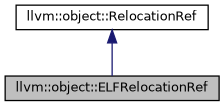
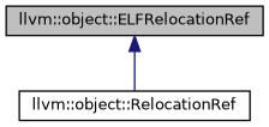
  digraph {
    node [color=black fontname=Helvetica fontsize=10 shape=box]
    n1 [fillcolor=grey75 fontcolor=black height=0.2 label="llvm::object::ELFRelocationRef" style=filled width=0.4]
    n2 [height=0.2 label="llvm::object::RelocationRef" width=0.4]
-   n2 -> n1 [color=midnightblue dir=back fontname=Helvetica fontsize=10 labelfontname=Helvetica labelfontsize=10 style=solid]
+   n1 -> n2 [color=midnightblue dir=back fontname=Helvetica fontsize=10 labelfontname=Helvetica labelfontsize=10 style=solid]
  }
